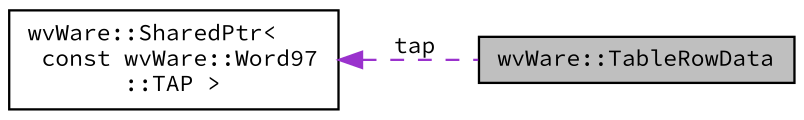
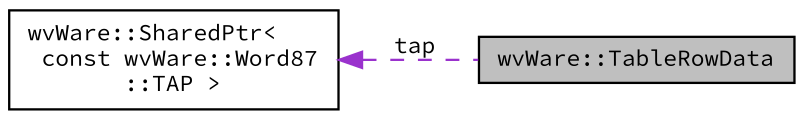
  digraph {
    rankdir=LR
    fontname="Source Code Pro"
    node [color=black fontname="Source Code Pro" fontsize=10 shape=record style=filled]
    n1 [fillcolor=grey75 fontcolor=black height=0.2 label="wvWare::TableRowData" width=0.4]
-   n2 [fillcolor=white height=0.2 label="wvWare::SharedPtr\<\l const wvWare::Word97\l::TAP \>" width=0.4]
+   n2 [fillcolor=white height=0.2 label="wvWare::SharedPtr\<\l const wvWare::Word87\l::TAP \>" width=0.4]
    n2 -> n1 [color=darkorchid3 dir=back fontname="Source Code Pro" fontsize=10 label=" tap" labelfontname=Helvetica labelfontsize=10 style=dashed]
  }
